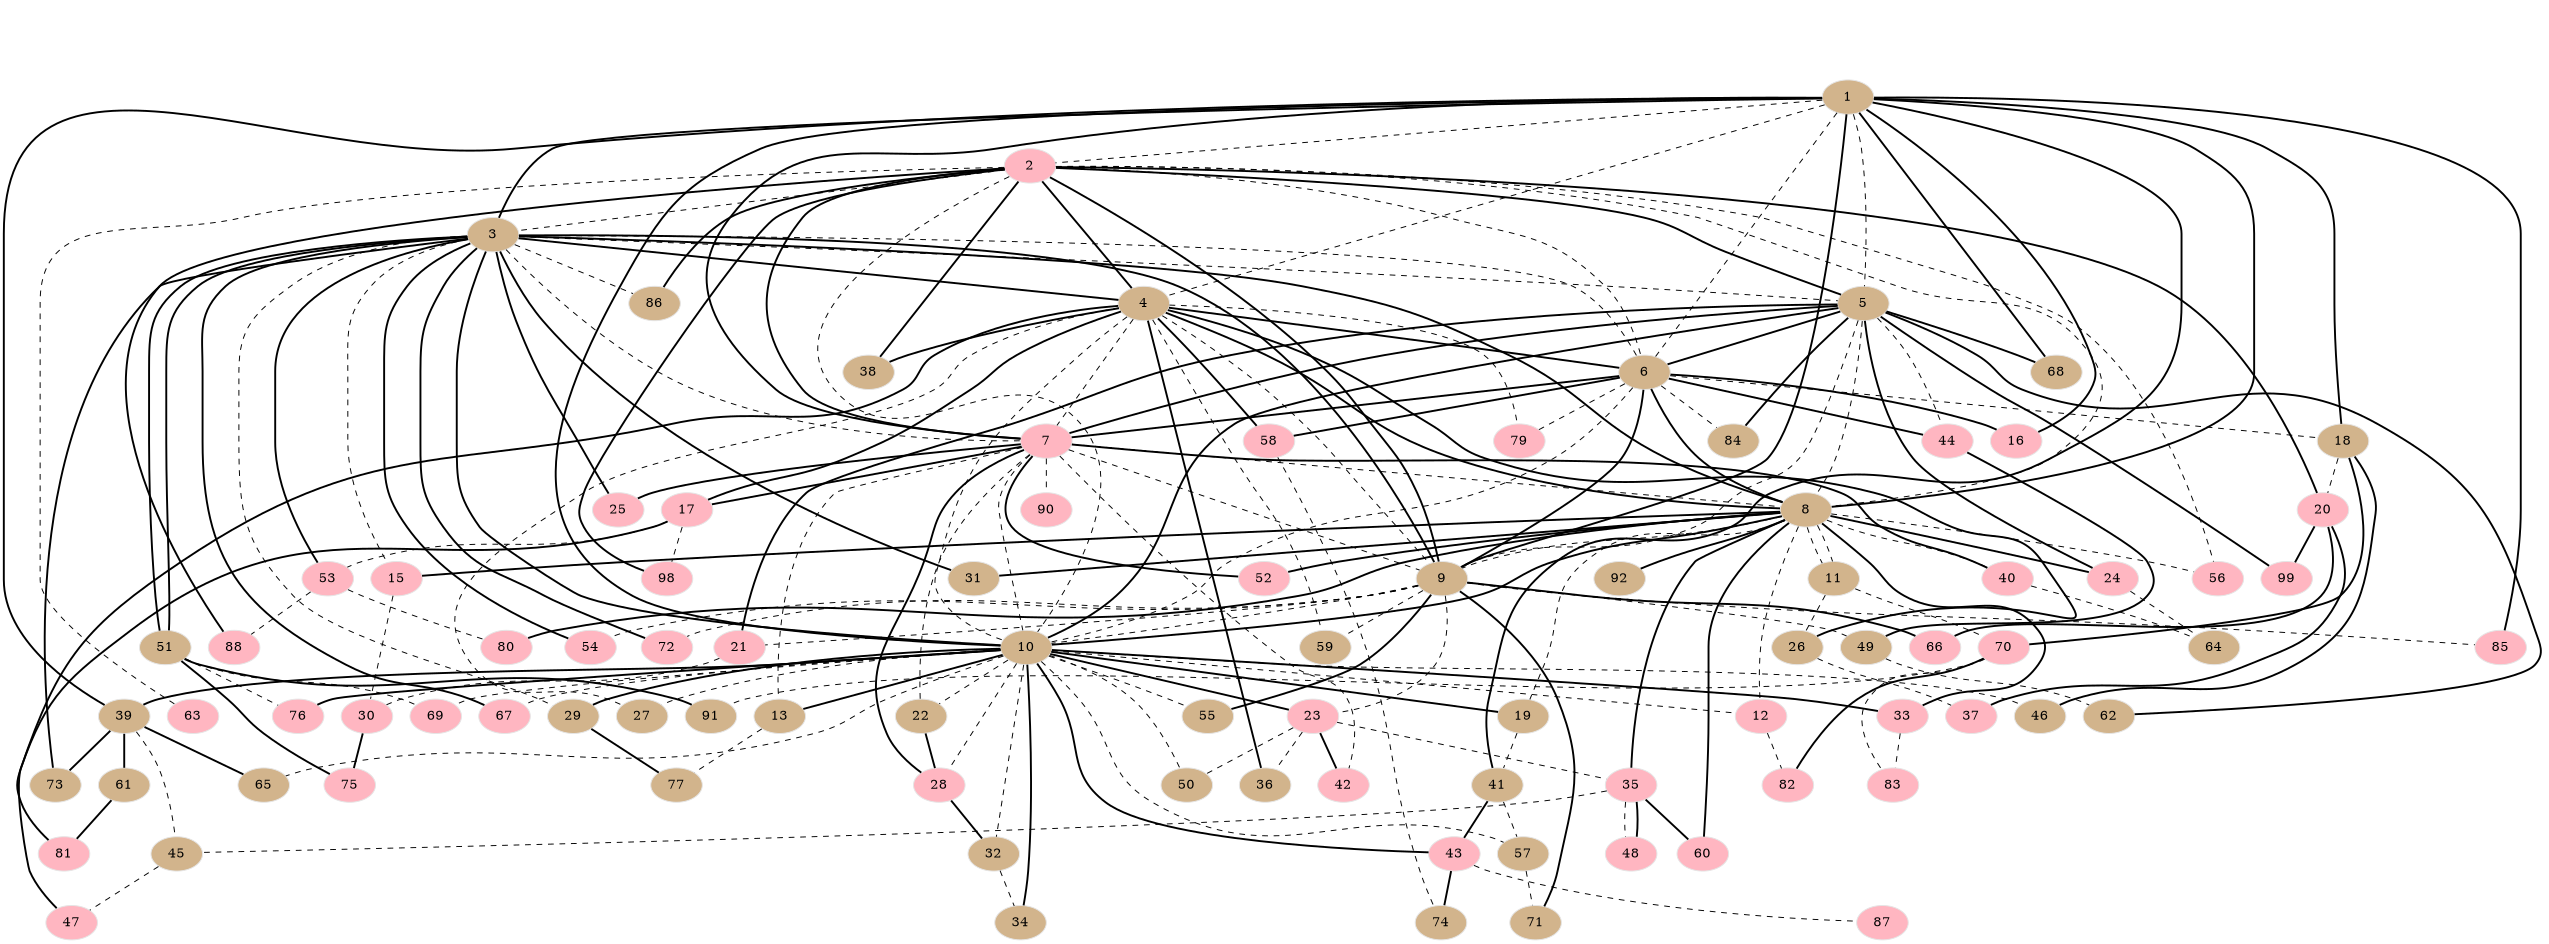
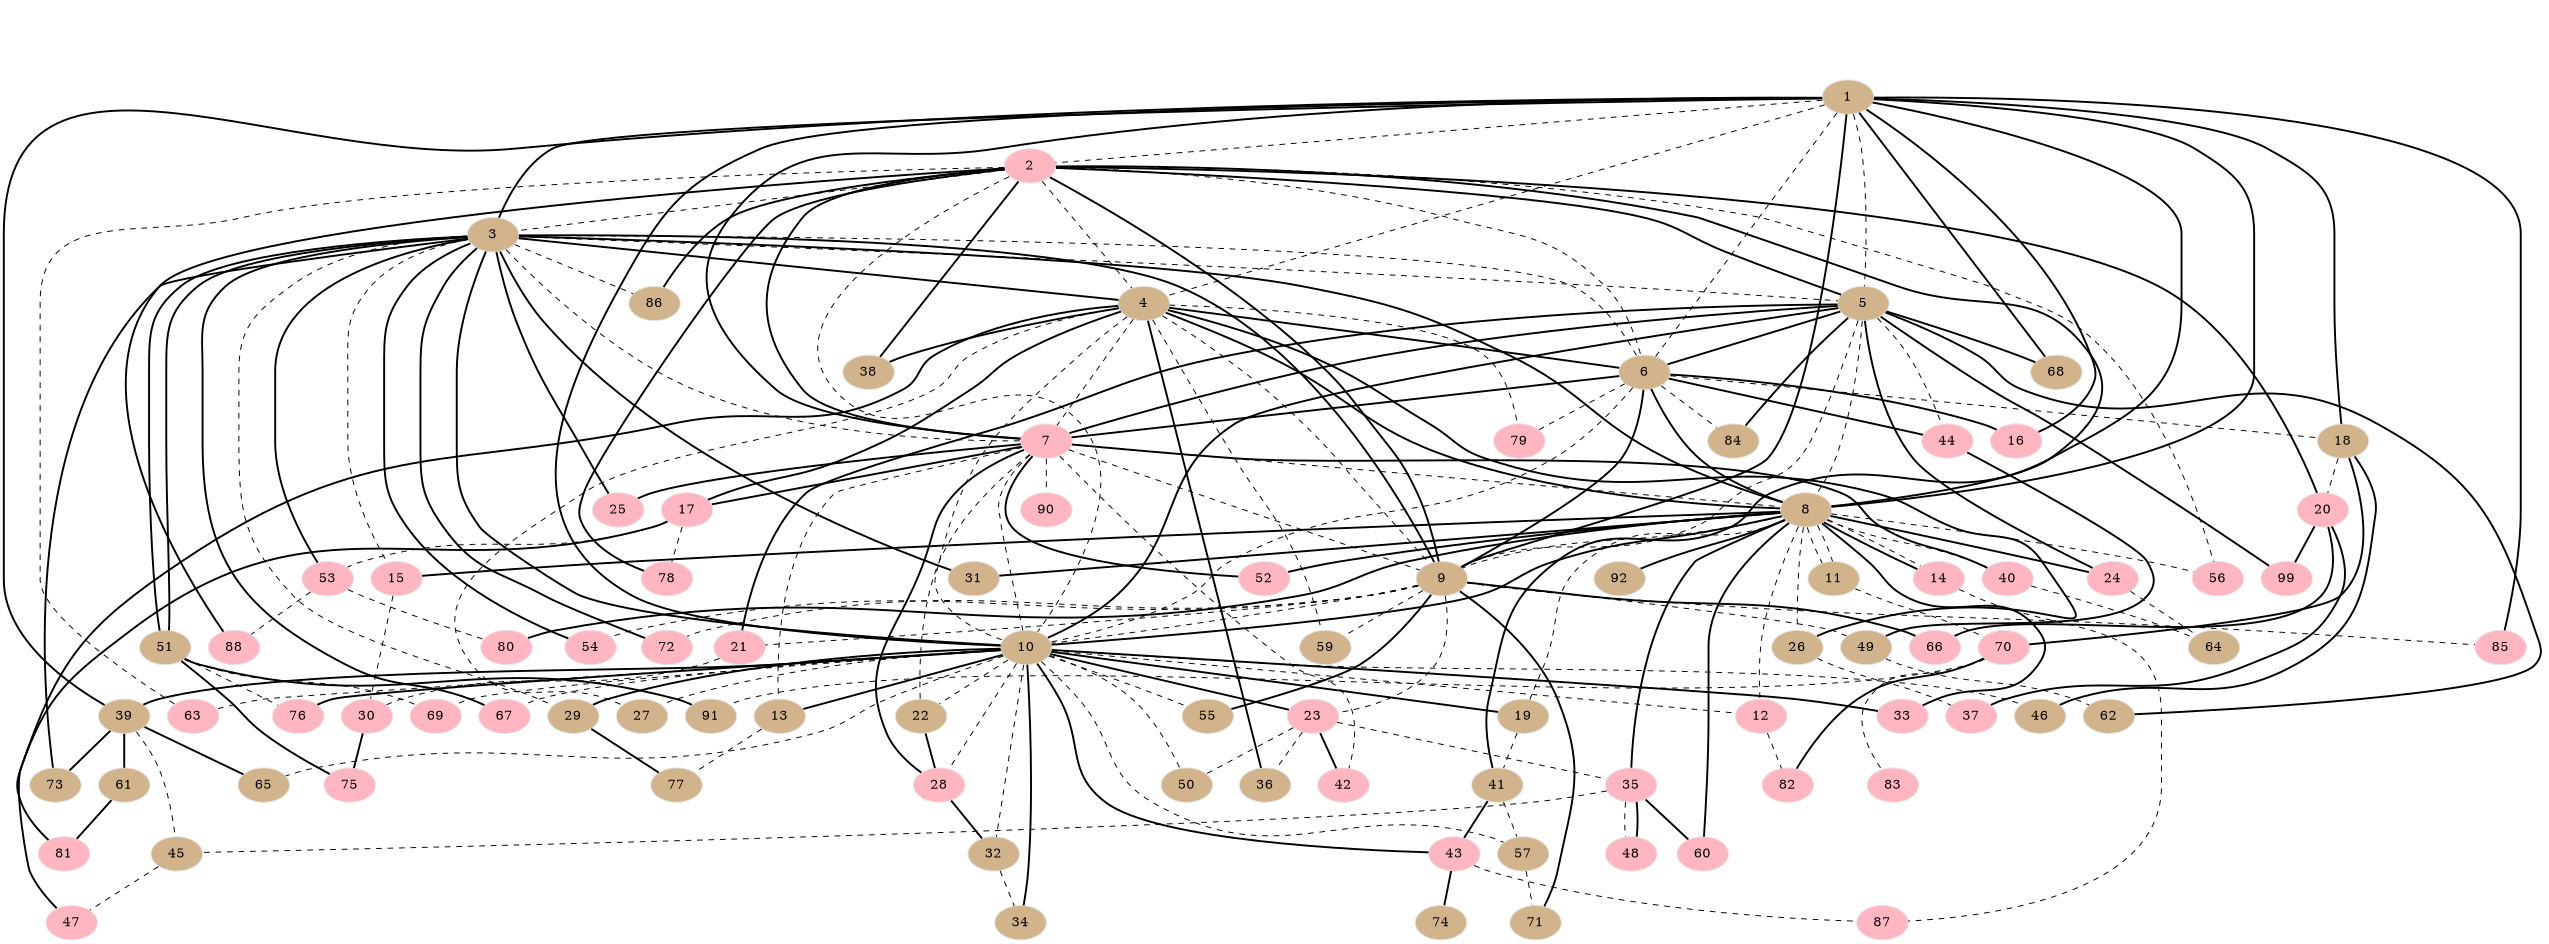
  graph {
    node [color=gray90 fillcolor=lightpink style=filled]
    edge [style=bold]
    1 [fillcolor=tan]
    2
    3 [fillcolor=tan]
    4 [fillcolor=tan]
    5 [fillcolor=tan]
    6 [fillcolor=tan]
    7
    8 [fillcolor=tan]
    9 [fillcolor=tan]
    10 [fillcolor=tan]
    16
    18 [fillcolor=tan]
    39 [fillcolor=tan]
    41 [fillcolor=tan]
    68 [fillcolor=tan]
    85
    20
    38 [fillcolor=tan]
    56
    63
-   78 [label=98]
+   78
    86 [fillcolor=tan]
    88
    15
    25
    29 [fillcolor=tan]
    31 [fillcolor=tan]
    51 [fillcolor=tan]
    53
    54
    67
    72
    73 [fillcolor=tan]
    17
    26 [fillcolor=tan]
    27 [fillcolor=tan]
    36 [fillcolor=tan]
-   58
    59 [fillcolor=tan]
    79
    81
    21
    24
    44
    62 [fillcolor=tan]
    84 [fillcolor=tan]
    n47 [label=99]
    13 [fillcolor=tan]
    22 [fillcolor=tan]
    28
    40
    42
    52
    90
    11 [fillcolor=tan]
    12
+   14
    19 [fillcolor=tan]
    33
    35
    60
    80
    92 [fillcolor=tan]
    23
    49 [fillcolor=tan]
    55 [fillcolor=tan]
    66
    71 [fillcolor=tan]
    32 [fillcolor=tan]
    34 [fillcolor=tan]
    43
    46 [fillcolor=tan]
    50 [fillcolor=tan]
    57 [fillcolor=tan]
    65 [fillcolor=tan]
    69
    76
    70
    61 [fillcolor=tan]
    45 [fillcolor=tan]
    37
    30
    77 [fillcolor=tan]
    75
    91 [fillcolor=tan]
    47
    74 [fillcolor=tan]
    64 [fillcolor=tan]
    82
    87
    83
    48
    1 -- 2 [style=dashed]
    1 -- 3
    1 -- 4 [style=dashed]
    1 -- 5 [style=dashed]
    1 -- 6 [style=dashed]
    1 -- 7
    1 -- 8
    1 -- 9
    1 -- 10
    1 -- 16
    1 -- 18
    1 -- 39
    1 -- 41
    1 -- 68
    1 -- 85
    2 -- 3 [style=dashed]
-   2 -- 4
+   2 -- 4 [style=dashed]
    2 -- 5
    2 -- 6 [style=dashed]
    2 -- 7
-   2 -- 8 [style=dashed]
+   2 -- 8
    2 -- 9
    2 -- 10 [style=dashed]
    2 -- 20
    2 -- 38
    2 -- 56 [style=dashed]
    2 -- 63 [style=dashed]
    2 -- 78
    2 -- 86
    2 -- 88
    3 -- 4
    3 -- 5 [style=dashed]
    3 -- 6 [style=dashed]
    3 -- 7 [style=dashed]
    3 -- 8
    3 -- 9
    3 -- 10
    3 -- 86 [style=dashed]
    3 -- 15 [style=dashed]
    3 -- 25
    3 -- 29 [style=dashed]
    3 -- 31
    3 -- 51
    3 -- 51
    3 -- 53
    3 -- 54
    3 -- 67
    3 -- 72
    3 -- 73
    4 -- 6
    4 -- 7 [style=dashed]
    4 -- 8
    4 -- 9 [style=dashed]
    4 -- 10 [style=dashed]
    4 -- 38
    4 -- 17
    4 -- 26
    4 -- 27 [style=dashed]
    4 -- 36
-   4 -- 58
    4 -- 59 [style=dashed]
    4 -- 79 [style=dashed]
    4 -- 81
    5 -- 6
    5 -- 7
    5 -- 8 [style=dashed]
    5 -- 9 [style=dashed]
    5 -- 10
    5 -- 68
    5 -- 21
    5 -- 24
    5 -- 44 [style=dashed]
    5 -- 62
    5 -- 84
    5 -- n47
    6 -- 7
    6 -- 8
    6 -- 9
    6 -- 10 [style=dashed]
    6 -- 16
    6 -- 18 [style=dashed]
-   6 -- 58
    6 -- 79 [style=dashed]
    6 -- 44
    6 -- 84 [style=dashed]
    7 -- 8 [style=dashed]
    7 -- 9 [style=dashed]
    7 -- 10 [style=dashed]
    7 -- 25
    7 -- 17
    7 -- 13 [style=dashed]
    7 -- 22 [style=dashed]
    7 -- 28
    7 -- 40
    7 -- 42 [style=dashed]
    7 -- 52
    7 -- 90 [style=dashed]
    8 -- 9 [style=dashed]
    8 -- 10
    8 -- 56 [style=dashed]
    8 -- 15
    8 -- 31
-   11 -- 26 [style=dashed]
+   8 -- 26 [style=dashed]
    8 -- 24
    8 -- 40 [style=dashed]
    8 -- 52
    8 -- 11 [style=dashed]
    8 -- 11 [style=dashed]
    8 -- 12 [style=dashed]
+   8 -- 14
+   8 -- 14 [style=dashed]
    8 -- 19 [style=dashed]
    8 -- 33
    8 -- 35
    8 -- 60
    8 -- 80
    8 -- 92
    9 -- 10 [style=dashed]
    9 -- 85 [style=dashed]
    9 -- 54 [style=dashed]
    9 -- 72 [style=dashed]
    9 -- 59 [style=dashed]
    9 -- 21 [style=dashed]
    9 -- 23 [style=dashed]
    9 -- 49 [style=dashed]
    9 -- 55
    9 -- 66
    9 -- 71
    10 -- 39
+   10 -- 63 [style=dashed]
    10 -- 29
    10 -- 67 [style=dashed]
    10 -- 27 [style=dashed]
    10 -- 13
    10 -- 22 [style=dashed]
    10 -- 28 [style=dashed]
    10 -- 12 [style=dashed]
    10 -- 19
    10 -- 33
    10 -- 23
    10 -- 55 [style=dashed]
    10 -- 32 [style=dashed]
    10 -- 34
    10 -- 43
    10 -- 46 [style=dashed]
    10 -- 50 [style=dashed]
    10 -- 57 [style=dashed]
    10 -- 65 [style=dashed]
    10 -- 69 [style=dashed]
    10 -- 76
    18 -- 20 [style=dashed]
    18 -- 46
    18 -- 70
    39 -- 73
    39 -- 65
    39 -- 61
    39 -- 45 [style=dashed]
    41 -- 43
    41 -- 57 [style=dashed]
    20 -- n47
    20 -- 66
    20 -- 37
    15 -- 30 [style=dashed]
    29 -- 77
    51 -- 69 [style=dashed]
    51 -- 76 [style=dashed]
    51 -- 75
    51 -- 91
    53 -- 88 [style=dashed]
    53 -- 80 [style=dashed]
    17 -- 78 [style=dashed]
    17 -- 53 [style=dashed]
    17 -- 47
    26 -- 37 [style=dashed]
-   58 -- 74 [style=dashed]
    21 -- 30 [style=dashed]
    24 -- 64 [style=dashed]
    44 -- 49
    13 -- 77 [style=dashed]
    22 -- 28
    28 -- 32
    40 -- 64 [style=dashed]
    11 -- 70 [style=dashed]
    12 -- 82 [style=dashed]
+   14 -- 87 [style=dashed]
    19 -- 41 [style=dashed]
-   33 -- 83 [style=dashed]
    35 -- 60
    35 -- 45 [style=dashed]
    35 -- 48 [style=dashed]
    35 -- 48
    23 -- 36 [style=dashed]
    23 -- 42
    23 -- 35 [style=dashed]
    23 -- 50 [style=dashed]
    49 -- 62 [style=dashed]
    32 -- 34 [style=dashed]
    43 -- 74
    43 -- 87 [style=dashed]
    57 -- 71 [style=dashed]
    70 -- 91 [style=dashed]
    70 -- 82
    70 -- 83 [style=dashed]
    61 -- 81
    45 -- 47 [style=dashed]
    30 -- 75
  }
